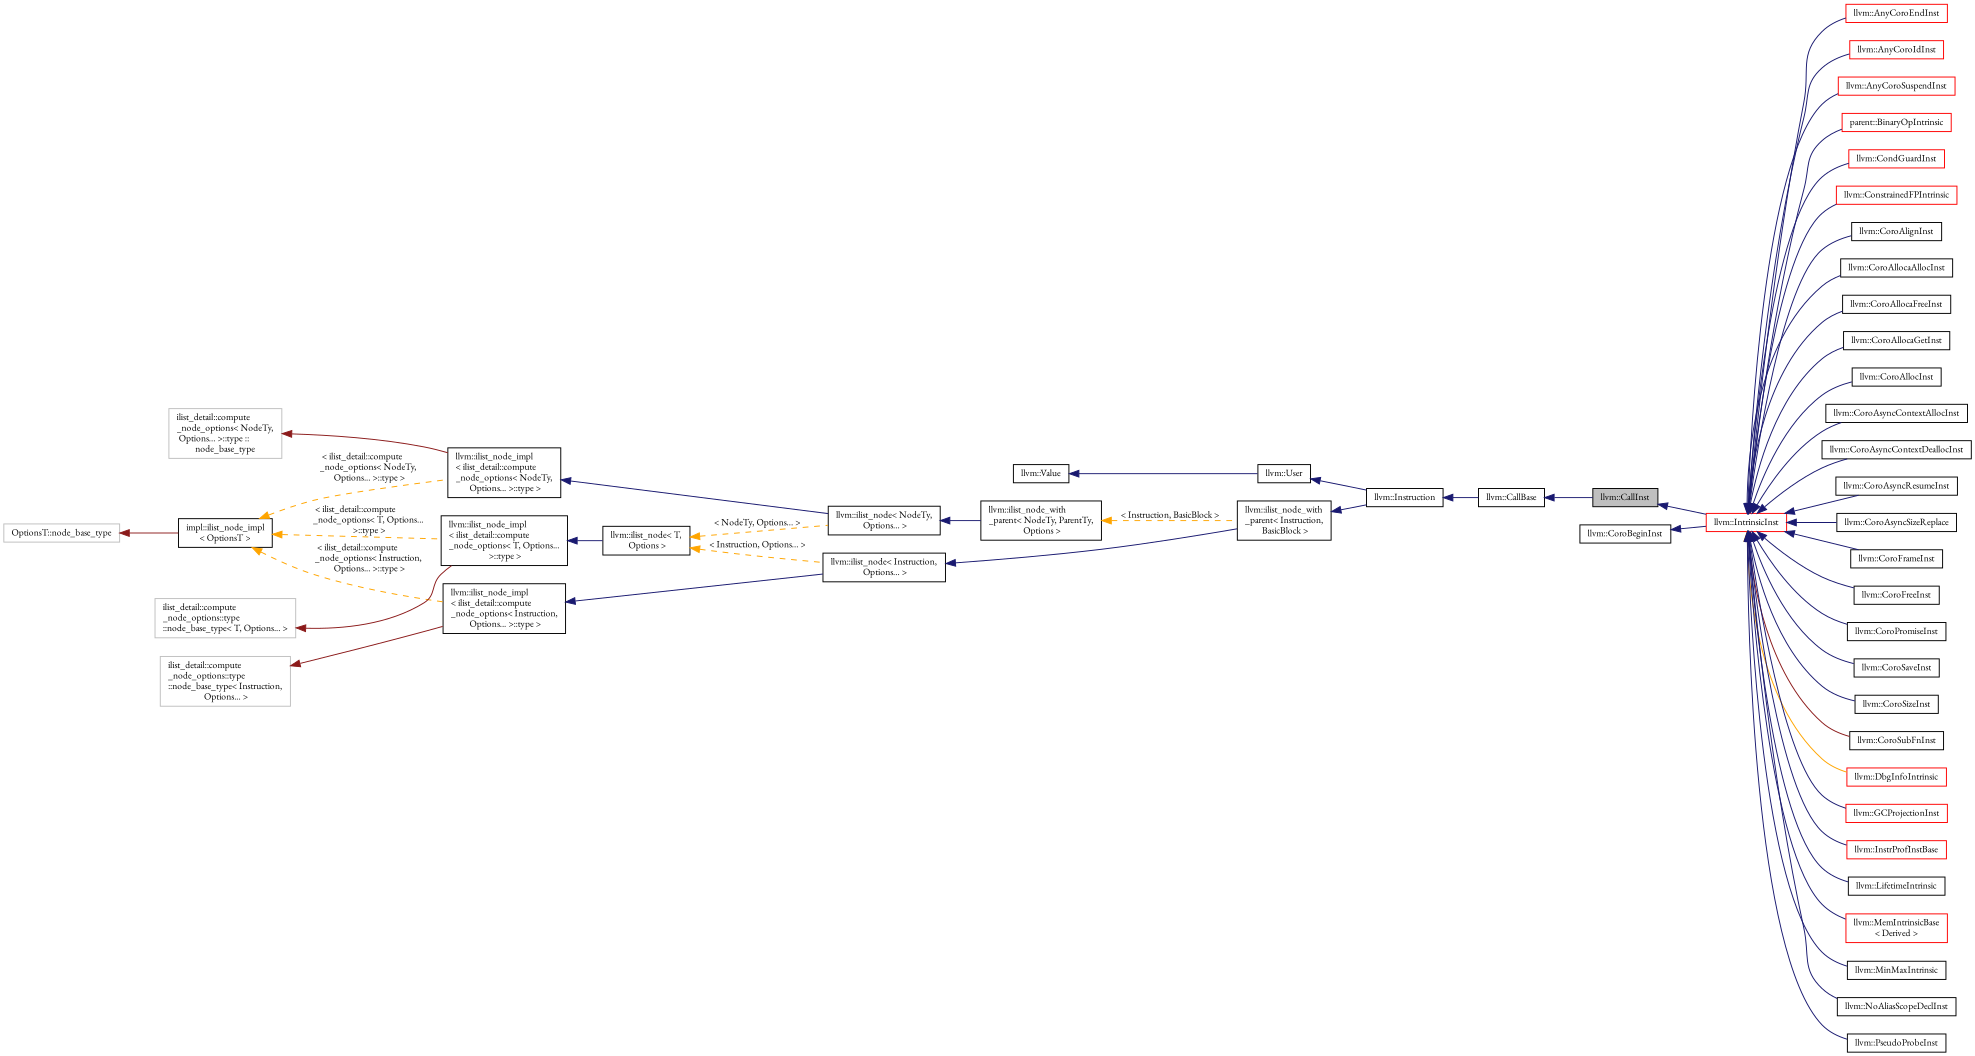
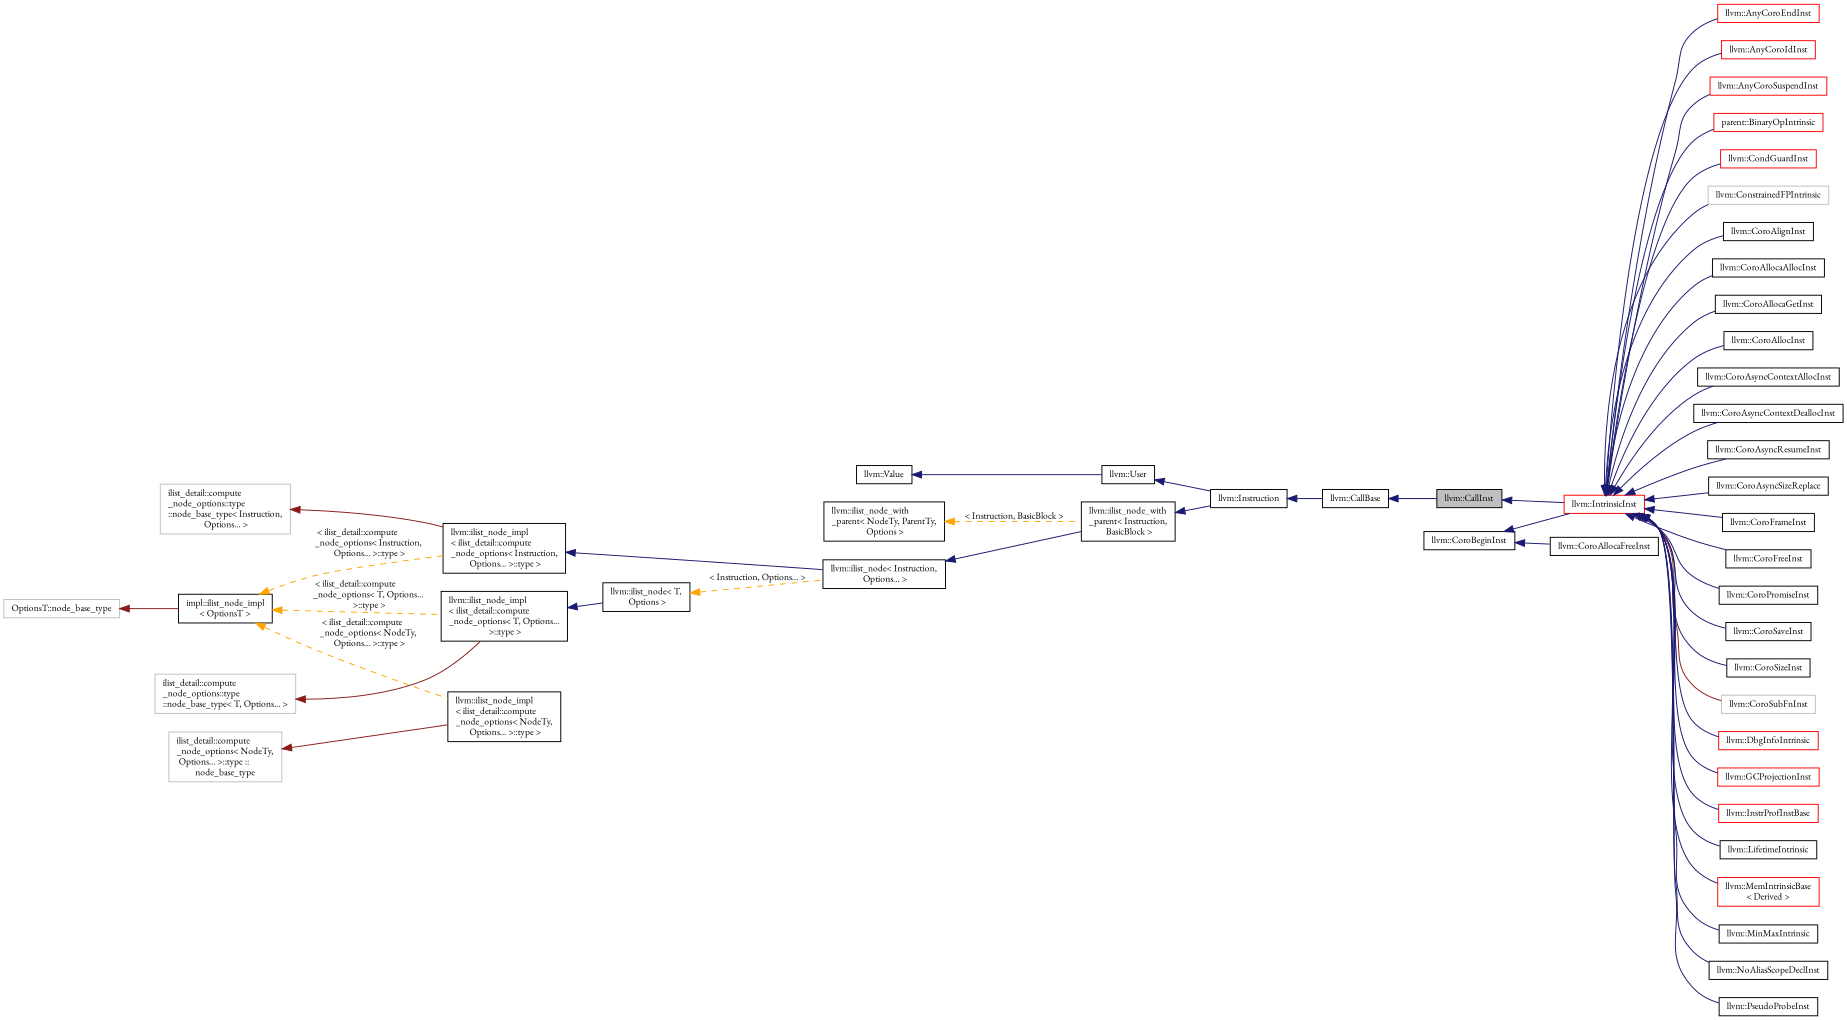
  digraph {
    fontname="EB Garamond"
    rankdir=LR
    node [color=black fontname="EB Garamond" fontsize=10 shape=record]
    edge [color=midnightblue dir=back fontname="EB Garamond" fontsize=10 labelfontname=Helvetica labelfontsize=10 style=solid]
    n1 [fillcolor=grey75 fontcolor=black height=0.2 label="llvm::CallInst" style=filled width=0.4]
    n2 [color=red height=0.2 label="llvm::IntrinsicInst" width=0.4]
    n3 [color=red height=0.2 label="llvm::AnyCoroEndInst" width=0.4]
    n4 [color=red height=0.2 label="llvm::AnyCoroIdInst" width=0.4]
    n5 [color=red height=0.2 label="llvm::AnyCoroSuspendInst" width=0.4]
    n6 [color=red height=0.2 label="parent::BinaryOpIntrinsic" width=0.4]
    n7 [color=red height=0.2 label="llvm::CondGuardInst" width=0.4]
-   n8 [color=red height=0.2 label="llvm::ConstrainedFPIntrinsic" width=0.4]
+   n8 [color=grey75 height=0.2 label="llvm::ConstrainedFPIntrinsic" width=0.4]
    n9 [height=0.2 label="llvm::CoroAlignInst" width=0.4]
    n10 [height=0.2 label="llvm::CoroAllocaAllocInst" width=0.4]
    n11 [height=0.2 label="llvm::CoroAllocaFreeInst" width=0.4]
    n12 [height=0.2 label="llvm::CoroAllocaGetInst" width=0.4]
    n13 [height=0.2 label="llvm::CoroAllocInst" width=0.4]
    n14 [height=0.2 label="llvm::CoroAsyncContextAllocInst" width=0.4]
    n15 [height=0.2 label="llvm::CoroAsyncContextDeallocInst" width=0.4]
    n16 [height=0.2 label="llvm::CoroAsyncResumeInst" width=0.4]
    n17 [height=0.2 label="llvm::CoroAsyncSizeReplace" width=0.4]
    n18 [height=0.2 label="llvm::CoroFrameInst" width=0.4]
    n19 [height=0.2 label="llvm::CoroFreeInst" width=0.4]
    n20 [height=0.2 label="llvm::CoroPromiseInst" width=0.4]
    n21 [height=0.2 label="llvm::CoroSaveInst" width=0.4]
    n22 [height=0.2 label="llvm::CoroSizeInst" width=0.4]
-   n23 [height=0.2 label="llvm::CoroSubFnInst" width=0.4]
+   n23 [color=grey75 height=0.2 label="llvm::CoroSubFnInst" width=0.4]
    n24 [color=red height=0.2 label="llvm::DbgInfoIntrinsic" width=0.4]
    n25 [color=red height=0.2 label="llvm::GCProjectionInst" width=0.4]
    n26 [color=red height=0.2 label="llvm::InstrProfInstBase" width=0.4]
    n27 [height=0.2 label="llvm::LifetimeIntrinsic" width=0.4]
    n28 [color=red height=0.2 label="llvm::MemIntrinsicBase\l\< Derived \>" width=0.4]
    n29 [height=0.2 label="llvm::MinMaxIntrinsic" width=0.4]
    n30 [height=0.2 label="llvm::NoAliasScopeDeclInst" width=0.4]
    n31 [height=0.2 label="llvm::PseudoProbeInst" width=0.4]
    n32 [height=0.2 label="llvm::CallBase" width=0.4]
    n33 [height=0.2 label="llvm::Instruction" width=0.4]
    n34 [height=0.2 label="llvm::User" width=0.4]
    n35 [height=0.2 label="llvm::Value" width=0.4]
    n36 [height=0.2 label="llvm::ilist_node_with\l_parent\< Instruction,\l BasicBlock \>" width=0.4]
    n37 [height=0.2 label="llvm::ilist_node\< Instruction,\l Options... \>" width=0.4]
    n38 [height=0.2 label="llvm::ilist_node_impl\l\< ilist_detail::compute\l_node_options\< Instruction,\l Options... \>::type \>" width=0.4]
    n39 [color=grey75 height=0.2 label="ilist_detail::compute\l_node_options::type \l::node_base_type\< Instruction,\l Options... \>" width=0.4]
    n40 [height=0.2 label="impl::ilist_node_impl\l\< OptionsT \>" width=0.4]
    n41 [height=0.2 label="llvm::ilist_node_impl\l\< ilist_detail::compute\l_node_options\< T, Options...\l \>::type \>" width=0.4]
    n42 [height=0.2 label="llvm::ilist_node_impl\l\< ilist_detail::compute\l_node_options\< NodeTy,\l Options... \>::type \>" width=0.4]
    n43 [height=0.2 label="llvm::ilist_node\< T,\l Options \>" width=0.4]
-   n44 [height=0.2 label="llvm::ilist_node\< NodeTy,\l Options... \>" width=0.4]
    n45 [color=grey75 height=0.2 label="OptionsT::node_base_type" width=0.4]
    n46 [height=0.2 label="llvm::ilist_node_with\l_parent\< NodeTy, ParentTy,\l Options \>" width=0.4]
    n47 [color=grey75 height=0.2 label="ilist_detail::compute\l_node_options::type \l::node_base_type\< T, Options... \>" width=0.4]
    n48 [color=grey75 height=0.2 label="ilist_detail::compute\l_node_options\< NodeTy,\l Options... \>::type ::\lnode_base_type" width=0.4]
    n49 [height=0.2 label="llvm::CoroBeginInst" width=0.4]
    n1 -> n2
    n2 -> n3
    n2 -> n4
    n2 -> n5
    n2 -> n6
    n2 -> n7
    n2 -> n8
    n2 -> n9
    n2 -> n10
-   n2 -> n11
+   n49 -> n11
    n2 -> n12
    n2 -> n13
    n2 -> n14
    n2 -> n15
    n2 -> n16
    n2 -> n17
    n2 -> n18
    n2 -> n19
    n2 -> n20
    n2 -> n21
    n2 -> n22
    n2 -> n23 [color=firebrick4]
-   n2 -> n24 [color=orange]
+   n2 -> n24
    n2 -> n25
    n2 -> n26
    n2 -> n27
    n2 -> n28
    n2 -> n29
    n2 -> n30
    n2 -> n31
    n32 -> n1
    n33 -> n32
    n34 -> n33
    n35 -> n34
    n36 -> n33
    n37 -> n36
    n38 -> n37
    n39 -> n38 [color=firebrick4]
    n40 -> n38 [color=orange label=" \< ilist_detail::compute\l_node_options\< Instruction,\l Options... \>::type \>" style=dashed]
    n40 -> n41 [color=orange label=" \< ilist_detail::compute\l_node_options\< T, Options...\l \>::type \>" style=dashed]
    n40 -> n42 [color=orange label=" \< ilist_detail::compute\l_node_options\< NodeTy,\l Options... \>::type \>" style=dashed]
    n41 -> n43
-   n42 -> n44
    n43 -> n37 [color=orange label=" \< Instruction, Options... \>" style=dashed]
-   n43 -> n44 [color=orange label=" \< NodeTy, Options... \>" style=dashed]
-   n44 -> n46
    n45 -> n40 [color=firebrick4]
    n46 -> n36 [color=orange label=" \< Instruction, BasicBlock \>" style=dashed]
    n47 -> n41 [color=firebrick4]
    n48 -> n42 [color=firebrick4]
    n49 -> n2
  }
